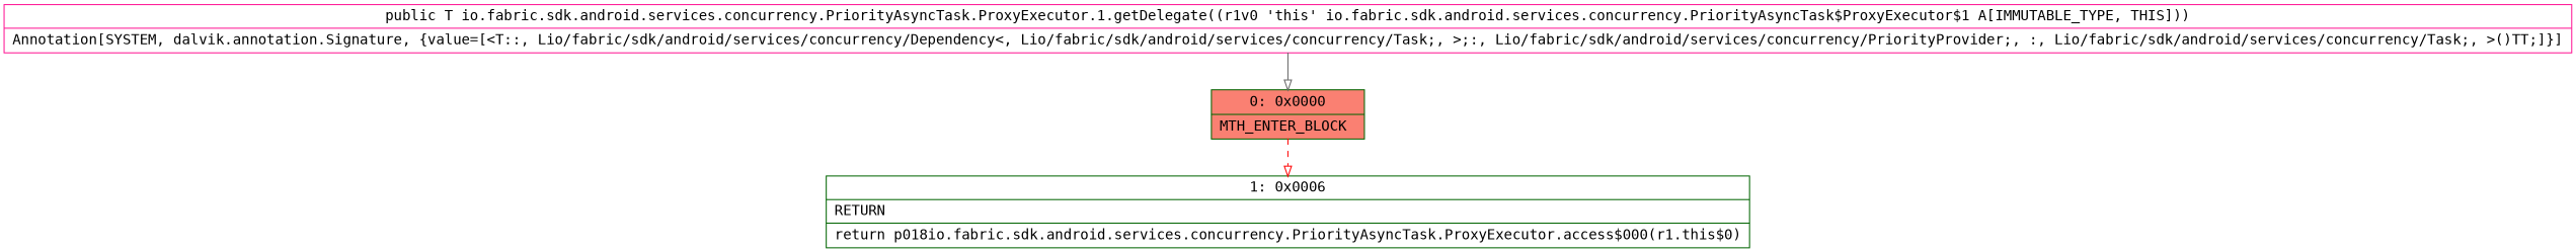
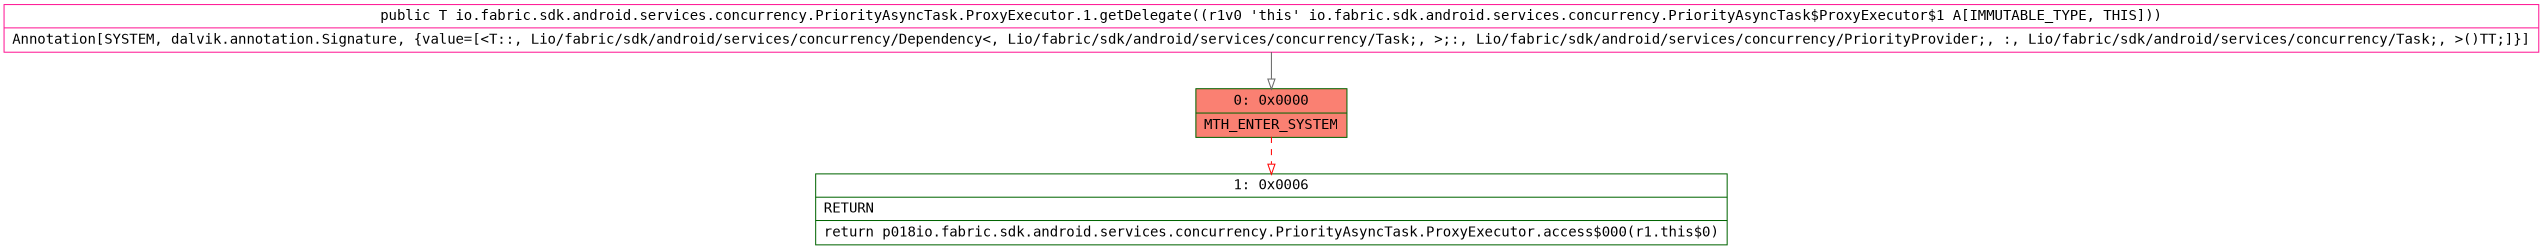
  digraph {
    fontname="DejaVu Sans Mono"
    node [shape=record style=filled fillcolor=white color=darkgreen fontname="DejaVu Sans Mono"]
    edge [arrowhead=onormal fontname="DejaVu Sans Mono"]
-   n1 [label="{0\:\ 0x0000|MTH_ENTER_BLOCK\l}" fillcolor=salmon]
+   n1 [label="{0\:\ 0x0000|MTH_ENTER_SYSTEM\l}" fillcolor=salmon]
    n2 [label="{1\:\ 0x0006|RETURN\l|return p018io.fabric.sdk.android.services.concurrency.PriorityAsyncTask.ProxyExecutor.access$000(r1.this$0)\l}"]
    n3 [label="{public T io.fabric.sdk.android.services.concurrency.PriorityAsyncTask.ProxyExecutor.1.getDelegate((r1v0 'this' io.fabric.sdk.android.services.concurrency.PriorityAsyncTask$ProxyExecutor$1 A[IMMUTABLE_TYPE, THIS]))  | Annotation[SYSTEM, dalvik.annotation.Signature, \{value=[\<T::, Lio\/fabric\/sdk\/android\/services\/concurrency\/Dependency\<, Lio\/fabric\/sdk\/android\/services\/concurrency\/Task;, \>;:, Lio\/fabric\/sdk\/android\/services\/concurrency\/PriorityProvider;, :, Lio\/fabric\/sdk\/android\/services\/concurrency\/Task;, \>()TT;]\}]\l}" color=deeppink]
    n1 -> n2 [color=red style=dashed]
    n3 -> n1 [color=gray40 style=solid]
  }
